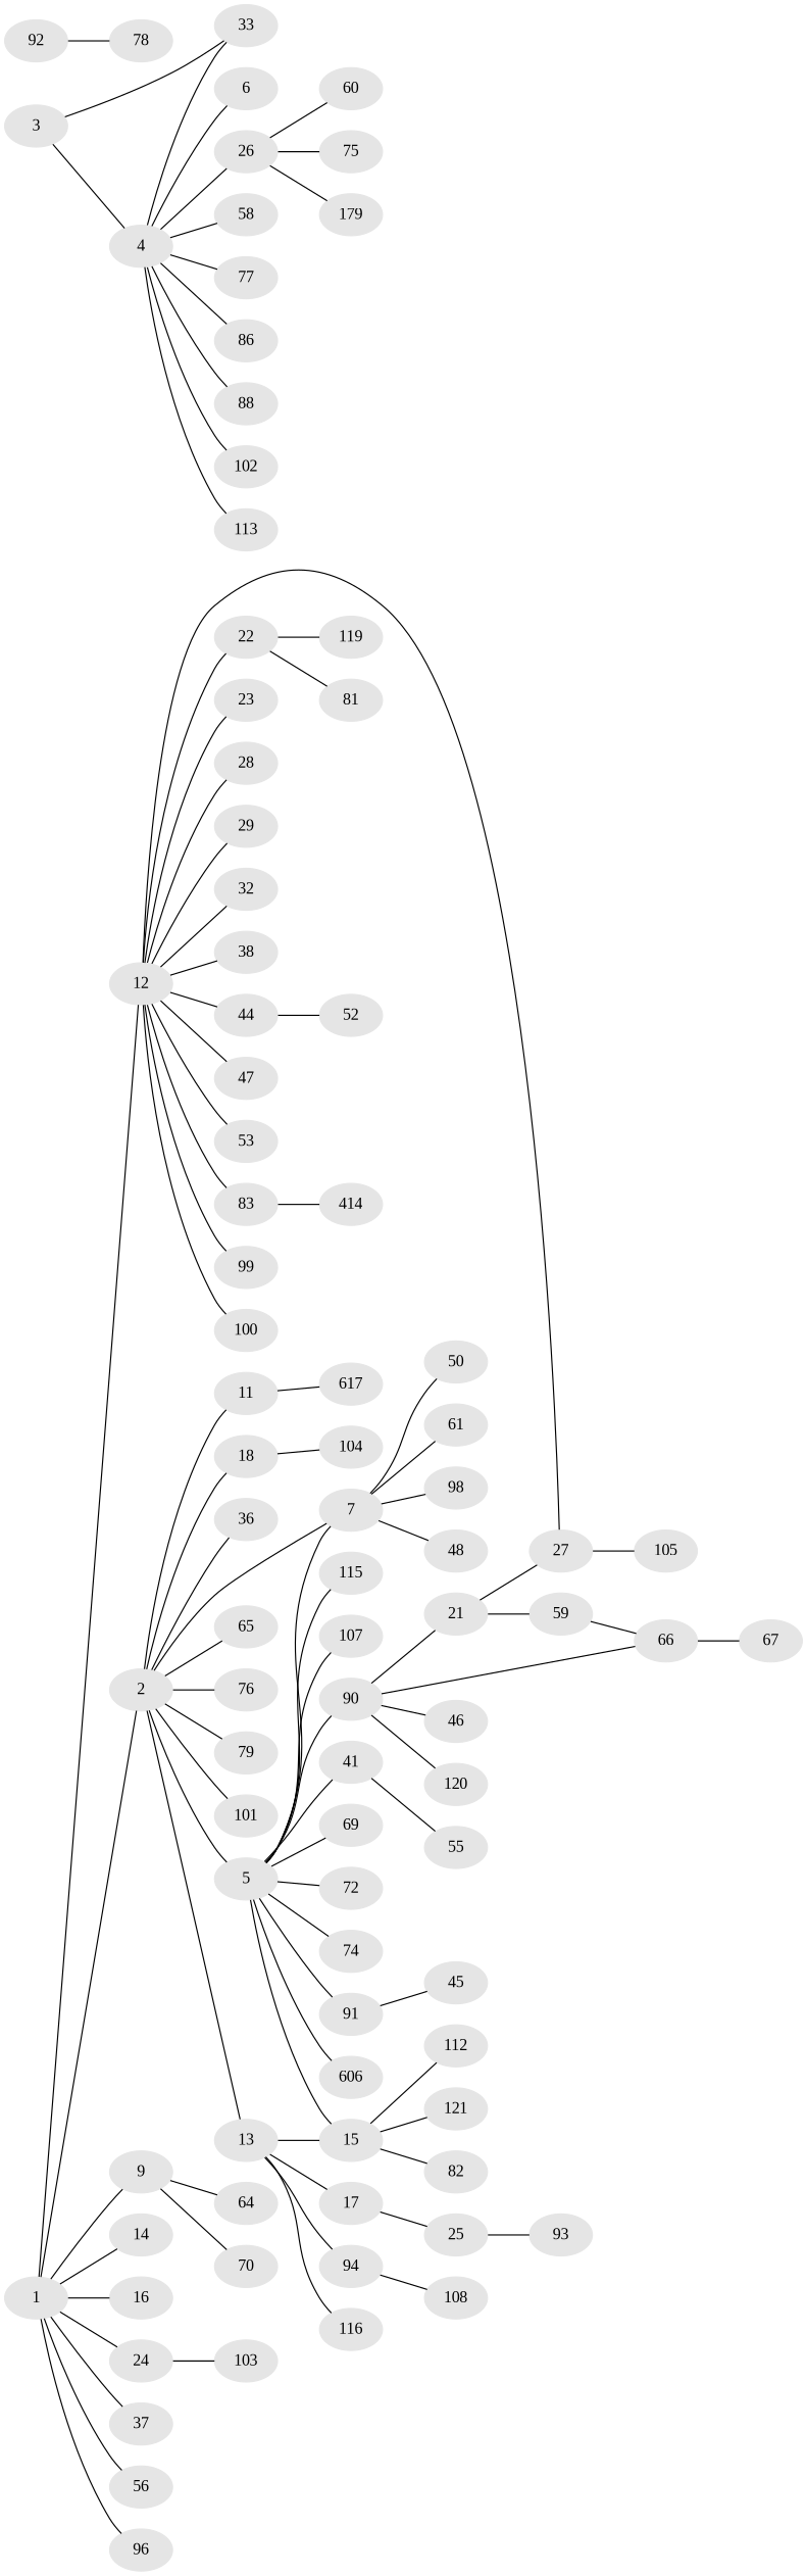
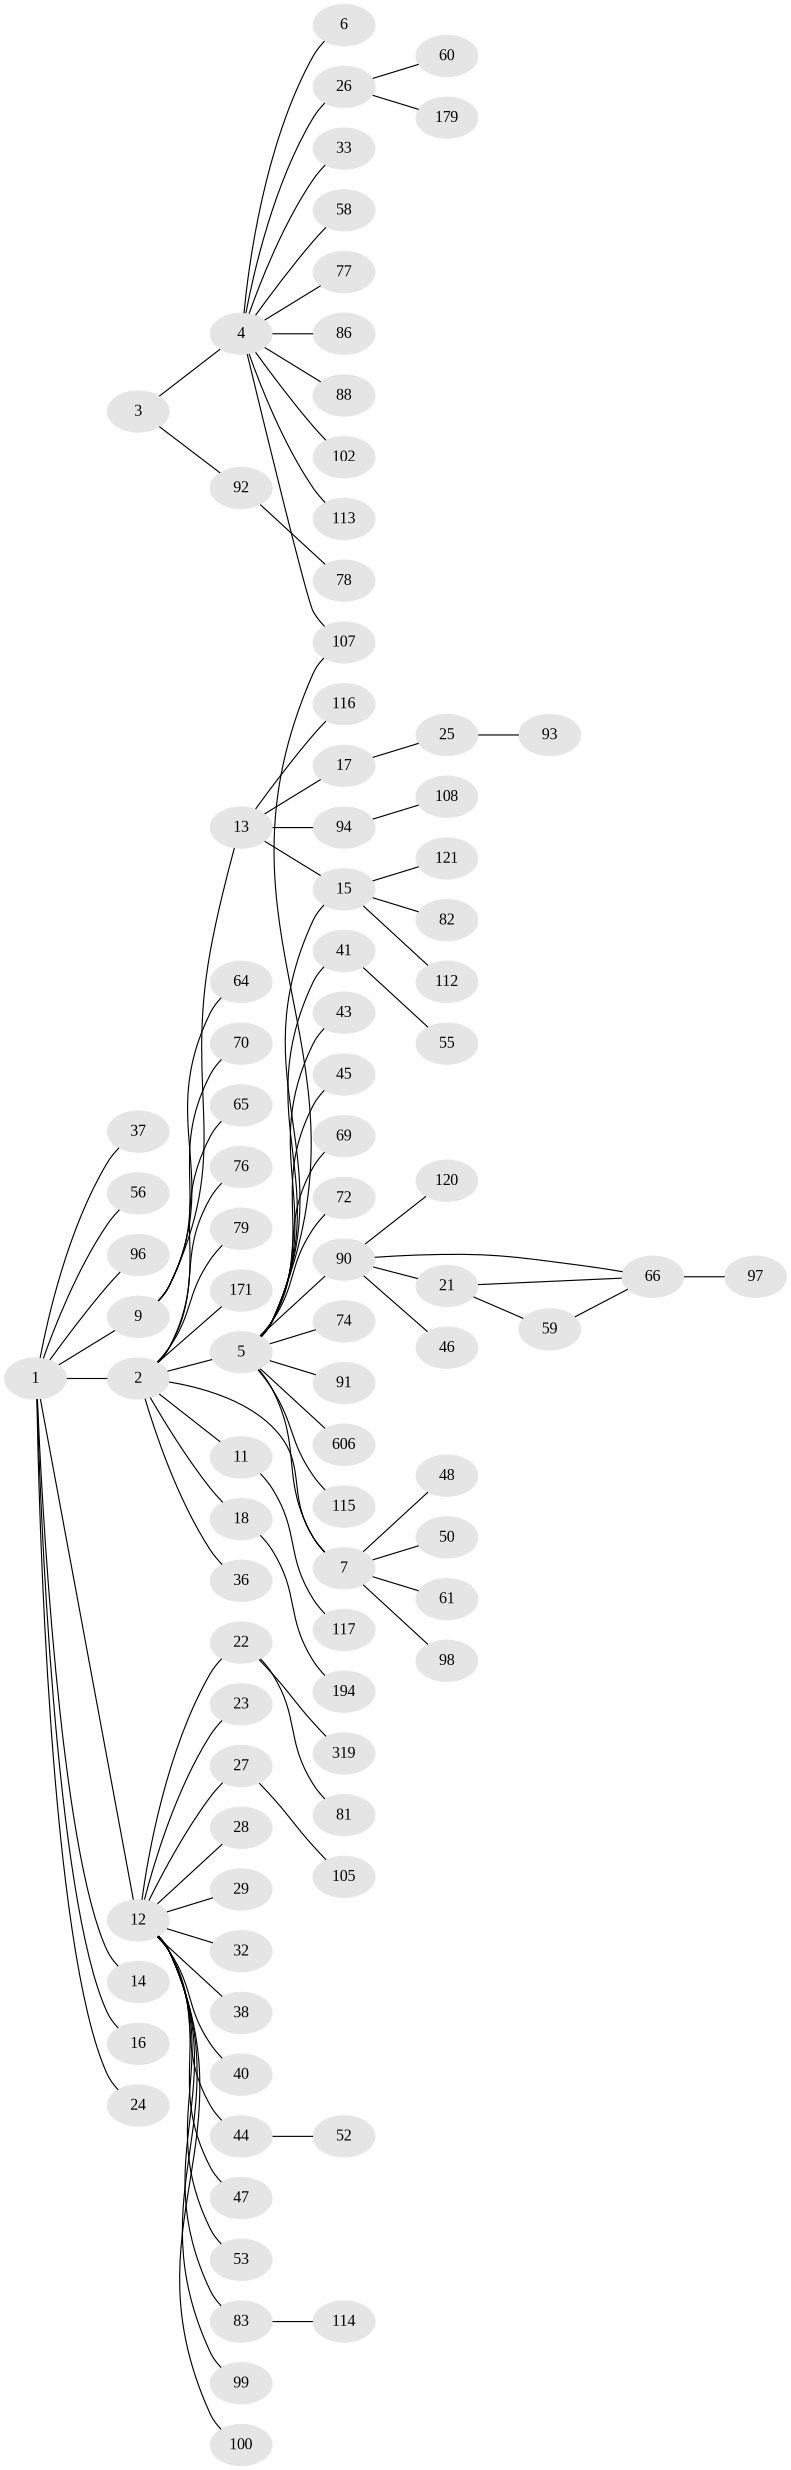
  graph {
    fontname="Liberation Serif"
    rankdir=LR
    node [color=gray90 fontname="Liberation Serif" style=filled]
    edge [fontname="Liberation Serif"]
    1 [super="+51"]
    2 [super="+34"]
    9 [super="+30"]
    12 [super="+19"]
    14
    16
    24 [super="+63"]
    37
    56 [super="+71"]
    96
    5 [super="+39"]
    7 [super="+8"]
    11
    13 [super="+31"]
    18
    36 [super="+42"]
    65 [super="+90"]
    76 [super="+110"]
    79
-   101
+   101 [label=171]
    64
    70 [super="+73"]
    22 [super="+80"]
    23
    27 [super="+57"]
    28
    29
    32
    38
+   40
    44
    47 [super="+111"]
    53 [super="+68"]
    83 [super="+97"]
    99
    100
-   103
    3 [super="+54"]
    4 [super="+20"]
    n40 [label=92 super="+89"]
    107
    n42 [label=90 super="+49"]
    15 [super="+35"]
    41
+   43
    45
    69
    72
    74
    91
    n51 [label=606]
    115
    48
    50 [super="+95"]
    61
    98
-   117 [label=617]
+   117
    17 [super="+118"]
    94
    116
-   104
+   104 [label=194]
    6
    26 [super="+85"]
    33
    58 [super="+87"]
    77
    86
    88
    102
    113
    78
    60
-   75
    n74 [label=179]
    21
    46
    66
    120
    82
    112
    121
    55
    59 [super="+92"]
-   67
+   67 [label=97]
    81
-   119
+   119 [label=319]
    105
    52
-   114 [label=414]
+   114
    25 [super="+84"]
    108
    93
    1 -- 2
    1 -- 9
    1 -- 12
    1 -- 14
    1 -- 16
    1 -- 24
    1 -- 37
    1 -- 56
    1 -- 96
    2 -- 5
    2 -- 7
    2 -- 11
-   2 -- 13
+   9 -- 13
    2 -- 18
    2 -- 36
    2 -- 65
    2 -- 76
    2 -- 79
    2 -- 101
    9 -- 64
    9 -- 70
    12 -- 22
    12 -- 23
    12 -- 27
    12 -- 28
    12 -- 29
    12 -- 32
    12 -- 38
+   12 -- 40
    12 -- 44
    12 -- 47
    12 -- 53
    12 -- 83
    12 -- 99
    12 -- 100
-   24 -- 103
    5 -- 7
    5 -- 107
    5 -- n42
    5 -- 15
    5 -- 41
-   91 -- 45
+   5 -- 43
+   5 -- 45
    5 -- 69
    5 -- 72
    5 -- 74
    5 -- 91
    5 -- n51
    5 -- 115
    7 -- 48
    7 -- 50
    7 -- 61
    7 -- 98
    11 -- 117
    13 -- 15
    13 -- 17
    13 -- 94
    13 -- 116
    18 -- 104
    22 -- 81
    22 -- 119
    27 -- 105
    44 -- 52
    83 -- 114
    3 -- 4
-   3 -- 33
+   3 -- n40
+   4 -- 107
    4 -- 6
    4 -- 26
    4 -- 33
    4 -- 58
    4 -- 77
    4 -- 86
    4 -- 88
    4 -- 102
    4 -- 113
    n40 -- 78
    n42 -- 21
    n42 -- 46
    n42 -- 66
    n42 -- 120
    15 -- 82
    15 -- 112
    15 -- 121
    41 -- 55
    17 -- 25
    94 -- 108
    26 -- 60
-   26 -- 75
    26 -- n74
-   21 -- 27
+   21 -- 66
    21 -- 59
    66 -- 67
    59 -- 66
    25 -- 93
  }
